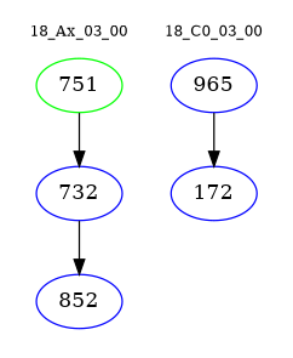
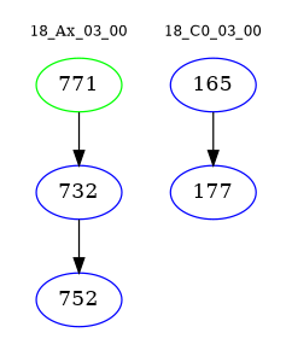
  digraph {
    node [color=blue]
    edge [color=black]
    n1 [label=732]
-   n2 [label=852]
-   n3 [color=green label=751]
-   n4 [label=965]
-   n5 [label=172]
+   n2 [label=752]
+   n3 [color=green label=771]
+   n4 [label=165]
+   n5 [label=177]
    subgraph cluster_1 {
      color=white
      fontsize=10
      label="18_Ax_03_00"
      n1
      n2
      n3
    }
    subgraph cluster_2 {
      color=white
      fontsize=10
      label="18_C0_03_00"
      n4
      n5
    }
    n1 -> n2
    n3 -> n1
    n4 -> n5
  }
